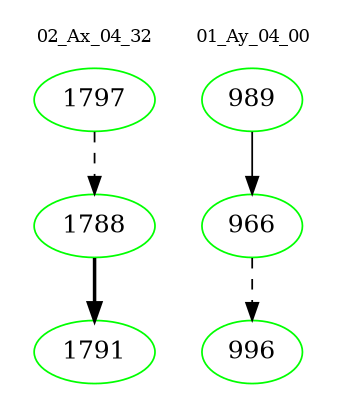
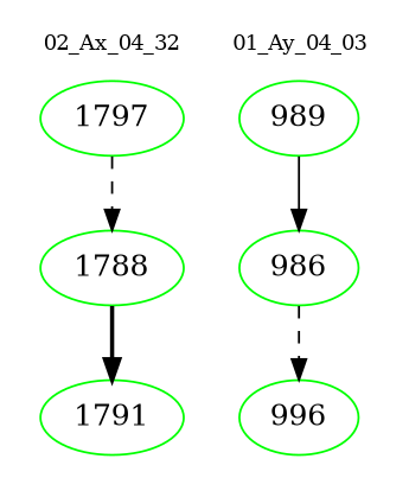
  digraph {
    node [color=green]
    edge [color=black style=dashed]
    n1 [label=1797]
    n2 [label=1788]
    n3 [label=1791]
    n4 [label=989]
-   n5 [label=966]
+   n5 [label=986]
    n6 [label=996]
    subgraph cluster_1 {
      color=white
      fontsize=10
      label="02_Ax_04_32"
      n1
      n2
      n3
    }
    subgraph cluster_2 {
      color=white
      fontsize=10
-     label="01_Ay_04_00"
+     label="01_Ay_04_03"
      n4
      n5
      n6
    }
    n1 -> n2
    n2 -> n3 [style=bold]
    n4 -> n5 [style=solid]
    n5 -> n6
  }
